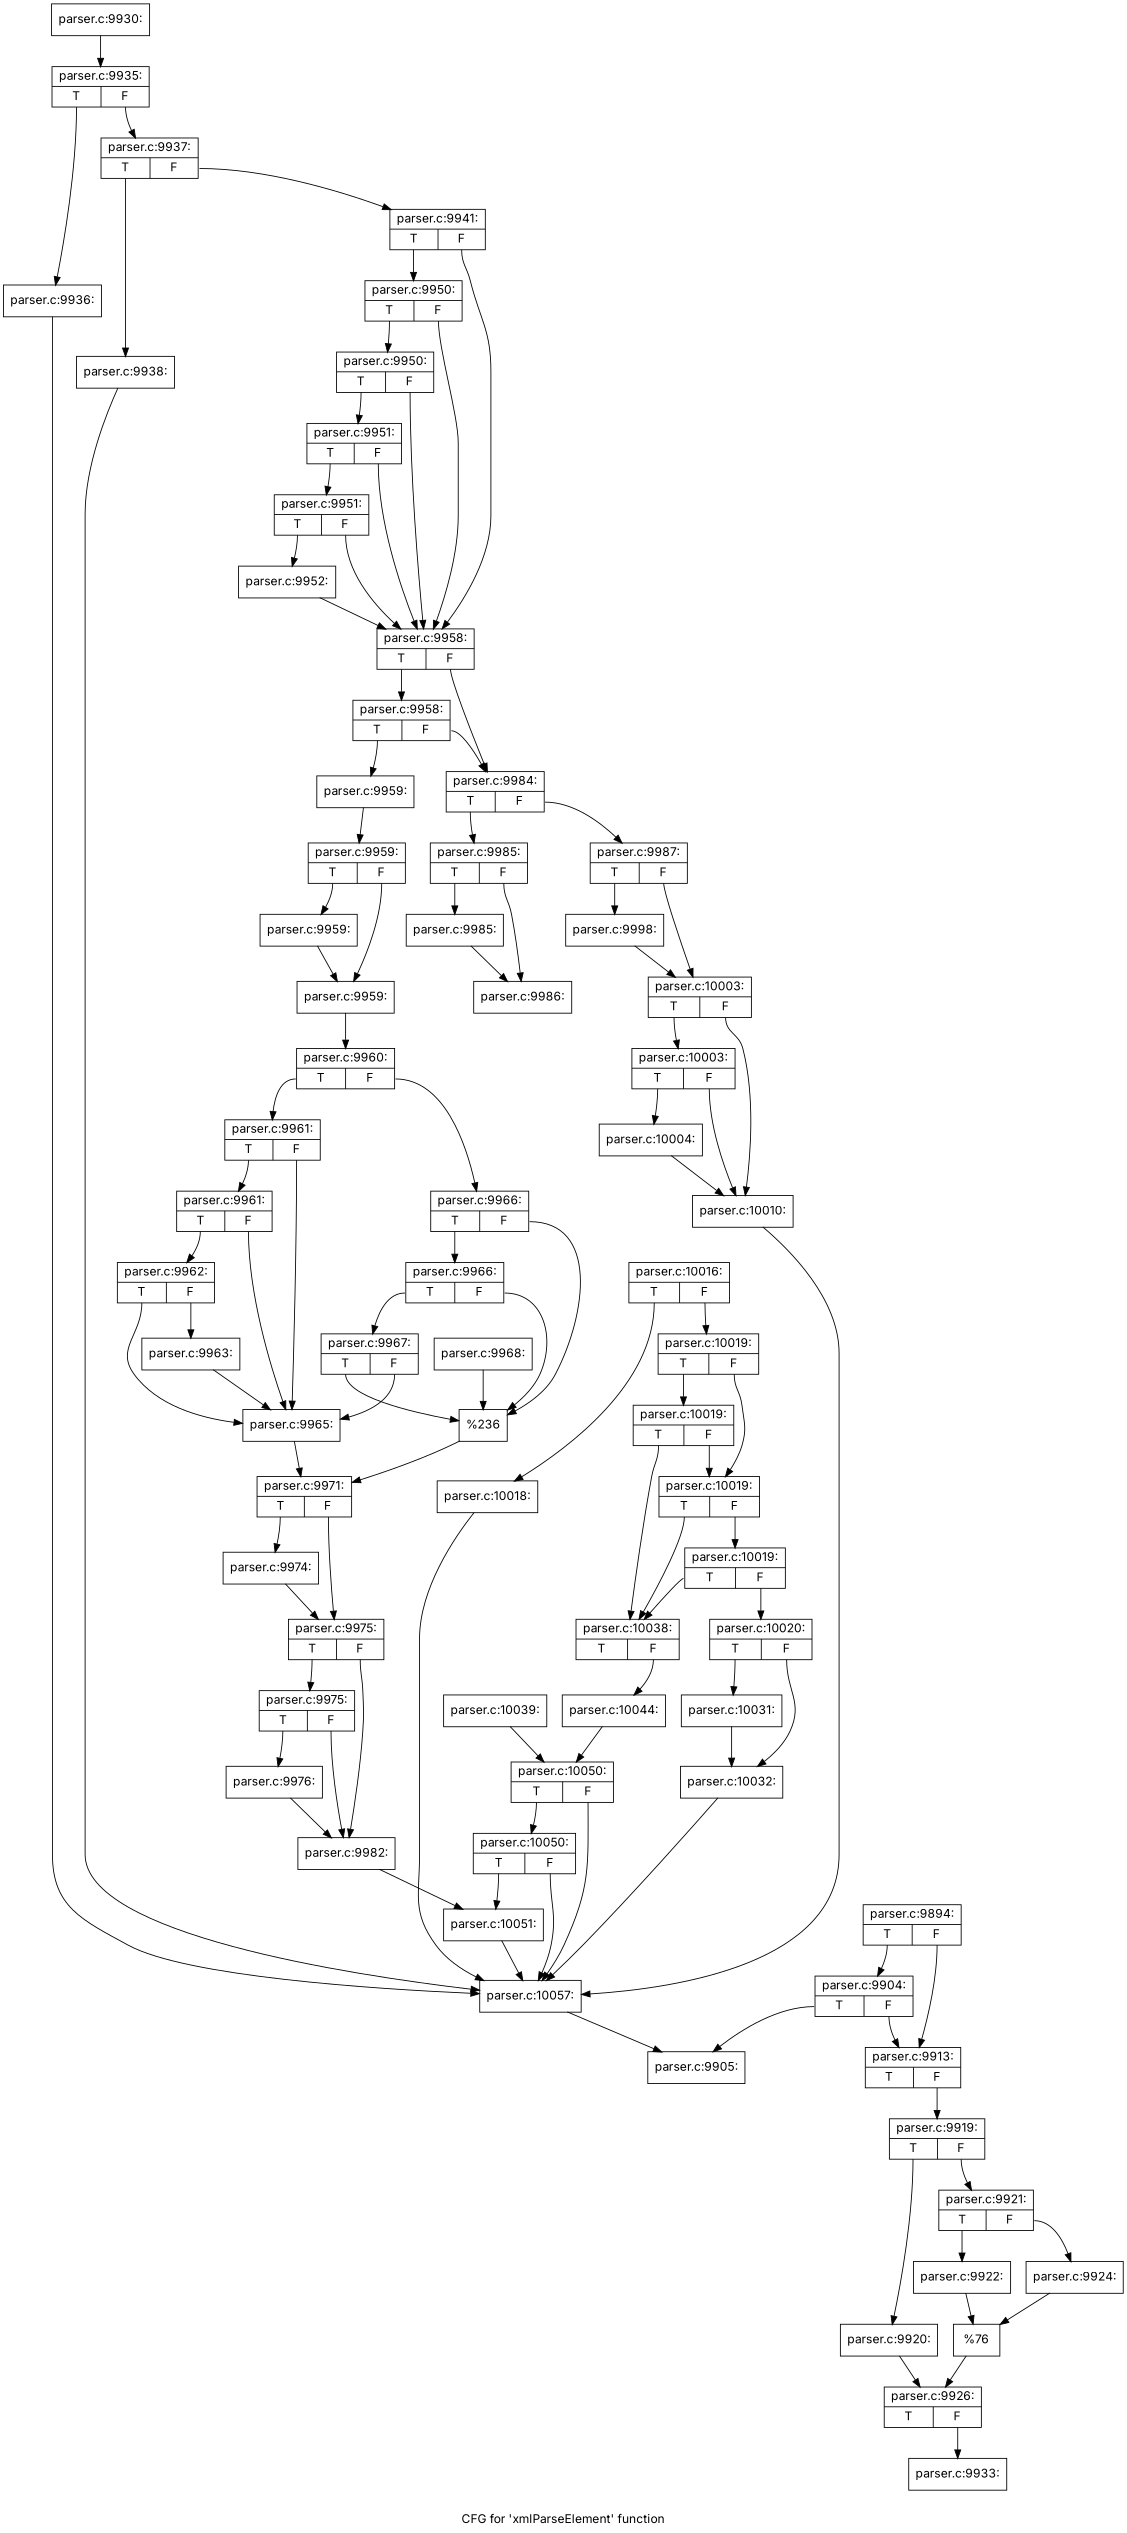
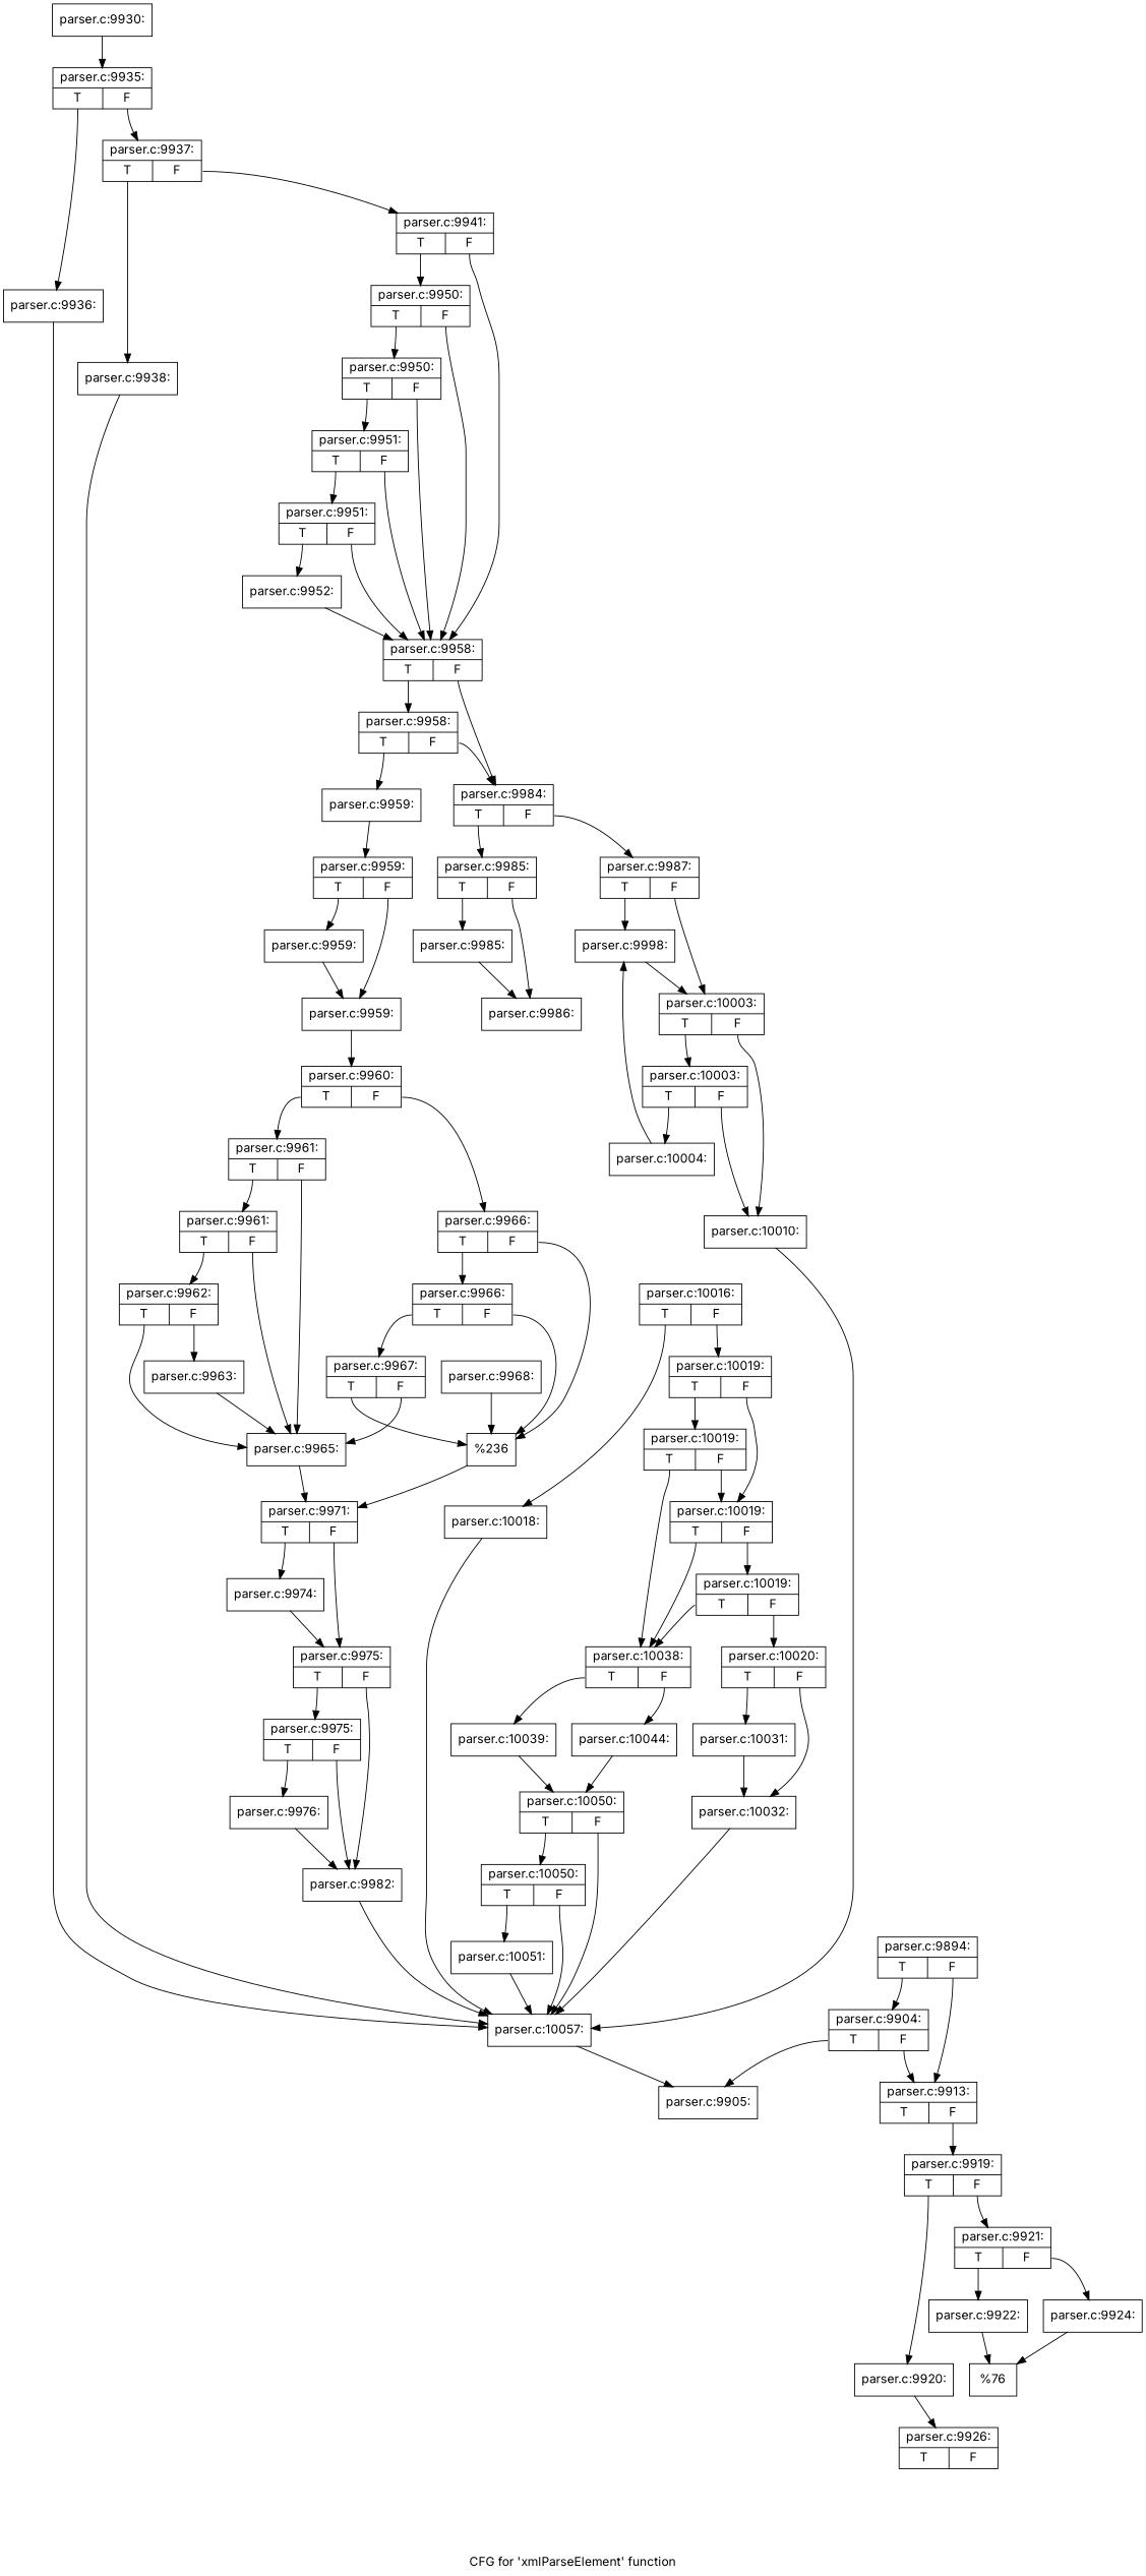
  digraph {
    fontname=Inter
    label="CFG for 'xmlParseElement' function"
    node [fontname=Inter shape=record]
    edge [fontname=Inter tailport=s0]
    n1 [label="{parser.c:9894:|{<s0>T|<s1>F}}"]
    n2 [label="{parser.c:9904:|{<s0>T|<s1>F}}"]
    n3 [label="{parser.c:9913:|{<s0>T|<s1>F}}"]
    n4 [label="{parser.c:9905:}"]
    n5 [label="{parser.c:9919:|{<s0>T|<s1>F}}"]
    n6 [label="{parser.c:9920:}"]
    n7 [label="{parser.c:9921:|{<s0>T|<s1>F}}"]
    n8 [label="{parser.c:10057:}"]
    n9 [label="{parser.c:9926:|{<s0>T|<s1>F}}"]
    n10 [label="{parser.c:9922:}"]
    n11 [label="{parser.c:9924:}"]
-   n12 [label="{parser.c:9933:}"]
    n13 [label="{%76}"]
    n14 [label="{parser.c:9930:}"]
    n15 [label="{parser.c:9935:|{<s0>T|<s1>F}}"]
    n16 [label="{parser.c:9936:}"]
    n17 [label="{parser.c:9937:|{<s0>T|<s1>F}}"]
    n18 [label="{parser.c:9938:}"]
    n19 [label="{parser.c:9941:|{<s0>T|<s1>F}}"]
    n20 [label="{parser.c:9950:|{<s0>T|<s1>F}}"]
    n21 [label="{parser.c:9958:|{<s0>T|<s1>F}}"]
    n22 [label="{parser.c:9950:|{<s0>T|<s1>F}}"]
    n23 [label="{parser.c:9958:|{<s0>T|<s1>F}}"]
    n24 [label="{parser.c:9984:|{<s0>T|<s1>F}}"]
    n25 [label="{parser.c:9951:|{<s0>T|<s1>F}}"]
    n26 [label="{parser.c:9959:}"]
    n27 [label="{parser.c:9985:|{<s0>T|<s1>F}}"]
    n28 [label="{parser.c:9987:|{<s0>T|<s1>F}}"]
    n29 [label="{parser.c:9951:|{<s0>T|<s1>F}}"]
    n30 [label="{parser.c:9952:}"]
    n31 [label="{parser.c:9959:|{<s0>T|<s1>F}}"]
    n32 [label="{parser.c:9985:}"]
    n33 [label="{parser.c:9986:}"]
    n34 [label="{parser.c:9998:}"]
    n35 [label="{parser.c:10003:|{<s0>T|<s1>F}}"]
    n36 [label="{parser.c:9959:}"]
    n37 [label="{parser.c:9959:}"]
    n38 [label="{parser.c:9960:|{<s0>T|<s1>F}}"]
    n39 [label="{parser.c:9961:|{<s0>T|<s1>F}}"]
    n40 [label="{parser.c:9966:|{<s0>T|<s1>F}}"]
    n41 [label="{parser.c:9961:|{<s0>T|<s1>F}}"]
    n42 [label="{parser.c:9965:}"]
    n43 [label="{parser.c:9966:|{<s0>T|<s1>F}}"]
    n44 [label="{%236}"]
    n45 [label="{parser.c:9962:|{<s0>T|<s1>F}}"]
    n46 [label="{parser.c:9971:|{<s0>T|<s1>F}}"]
    n47 [label="{parser.c:9967:|{<s0>T|<s1>F}}"]
    n48 [label="{parser.c:9963:}"]
    n49 [label="{parser.c:9974:}"]
    n50 [label="{parser.c:9975:|{<s0>T|<s1>F}}"]
    n51 [label="{parser.c:9975:|{<s0>T|<s1>F}}"]
    n52 [label="{parser.c:9982:}"]
    n53 [label="{parser.c:9968:}"]
    n54 [label="{parser.c:9976:}"]
    n55 [label="{parser.c:10003:|{<s0>T|<s1>F}}"]
    n56 [label="{parser.c:10010:}"]
    n57 [label="{parser.c:10016:|{<s0>T|<s1>F}}"]
    n58 [label="{parser.c:10018:}"]
    n59 [label="{parser.c:10019:|{<s0>T|<s1>F}}"]
    n60 [label="{parser.c:10019:|{<s0>T|<s1>F}}"]
    n61 [label="{parser.c:10019:|{<s0>T|<s1>F}}"]
    n62 [label="{parser.c:10004:}"]
    n63 [label="{parser.c:10038:|{<s0>T|<s1>F}}"]
    n64 [label="{parser.c:10019:|{<s0>T|<s1>F}}"]
    n65 [label="{parser.c:10039:}"]
    n66 [label="{parser.c:10044:}"]
    n67 [label="{parser.c:10020:|{<s0>T|<s1>F}}"]
    n68 [label="{parser.c:10050:|{<s0>T|<s1>F}}"]
    n69 [label="{parser.c:10031:}"]
    n70 [label="{parser.c:10032:}"]
    n71 [label="{parser.c:10050:|{<s0>T|<s1>F}}"]
    n72 [label="{parser.c:10051:}"]
    n1 -> n2
    n1 -> n3 [tailport=s1]
    n2 -> n3 [tailport=s1]
    n2 -> n4
    n3 -> n5 [tailport=s1]
    n5 -> n6
    n5 -> n7 [tailport=s1]
    n6 -> n9
    n7 -> n10
    n7 -> n11 [tailport=s1]
    n8 -> n4
-   n9 -> n12 [tailport=s1]
    n10 -> n13
    n11 -> n13
-   n13 -> n9
    n14 -> n15
    n15 -> n16
    n15 -> n17 [tailport=s1]
    n16 -> n8
    n17 -> n18
    n17 -> n19 [tailport=s1]
    n18 -> n8
    n19 -> n20
    n19 -> n21 [tailport=s1]
    n20 -> n21 [tailport=s1]
    n20 -> n22
    n21 -> n23
    n21 -> n24 [tailport=s1]
    n22 -> n21 [tailport=s1]
    n22 -> n25
    n23 -> n24 [tailport=s1]
    n23 -> n26
    n24 -> n27
    n24 -> n28 [tailport=s1]
    n25 -> n21 [tailport=s1]
    n25 -> n29
    n26 -> n31
    n27 -> n32
    n27 -> n33 [tailport=s1]
    n28 -> n34
    n28 -> n35 [tailport=s1]
    n29 -> n21 [tailport=s1]
    n29 -> n30
    n30 -> n21
    n31 -> n36
    n31 -> n37 [tailport=s1]
    n32 -> n33
    n34 -> n35
    n35 -> n55
    n35 -> n56 [tailport=s1]
    n36 -> n37
    n37 -> n38
    n38 -> n39
    n38 -> n40 [tailport=s1]
    n39 -> n41
    n39 -> n42 [tailport=s1]
    n40 -> n43
    n40 -> n44 [tailport=s1]
    n41 -> n42 [tailport=s1]
    n41 -> n45
    n42 -> n46
    n43 -> n44 [tailport=s1]
    n43 -> n47
    n44 -> n46
    n45 -> n42
    n45 -> n48 [tailport=s1]
    n46 -> n49
    n46 -> n50 [tailport=s1]
    n47 -> n42 [tailport=s1]
    n47 -> n44
    n48 -> n42
    n49 -> n50
    n50 -> n51
    n50 -> n52 [tailport=s1]
    n51 -> n52 [tailport=s1]
    n51 -> n54
-   n52 -> n72
+   n52 -> n8
    n53 -> n44
    n54 -> n52
    n55 -> n56 [tailport=s1]
    n55 -> n62
    n56 -> n8
    n57 -> n58
    n57 -> n59 [tailport=s1]
    n58 -> n8
    n59 -> n60
    n59 -> n61 [tailport=s1]
    n60 -> n61 [tailport=s1]
    n60 -> n63
    n61 -> n63
    n61 -> n64 [tailport=s1]
-   n62 -> n56
+   n62 -> n34
+   n63 -> n65
    n63 -> n66 [tailport=s1]
    n64 -> n63
    n64 -> n67 [tailport=s1]
    n65 -> n68
    n66 -> n68
    n67 -> n69
    n67 -> n70 [tailport=s1]
    n68 -> n8 [tailport=s1]
    n68 -> n71
    n69 -> n70
    n70 -> n8
    n71 -> n8 [tailport=s1]
    n71 -> n72
    n72 -> n8
  }
